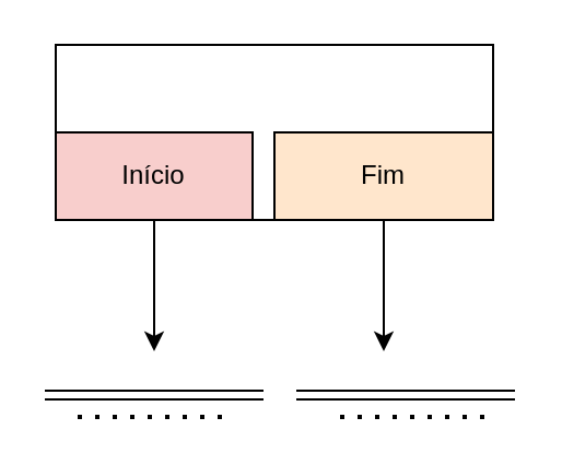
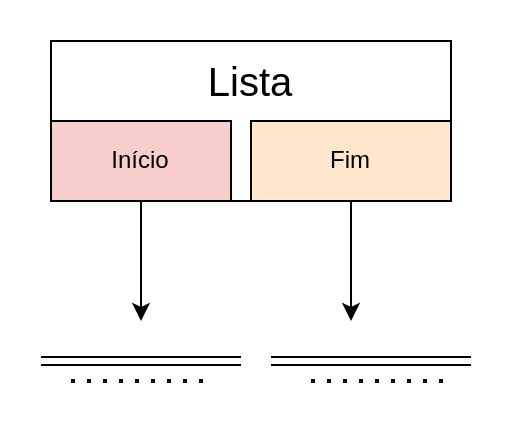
  <mxCell id="0" />
  <mxCell id="1" parent="0" />
  <mxCell id="2" value="" style="rounded=0;whiteSpace=wrap;html=1;" vertex="1" parent="1"><mxGeometry x="25" y="20" width="200" height="80" as="geometry" /></mxCell>
+ <mxCell id="3" value="&lt;font style=&quot;font-size: 20px;&quot;&gt;Lista&lt;/font&gt;" style="text;html=1;align=center;verticalAlign=middle;whiteSpace=wrap;rounded=0;" vertex="1" parent="1"><mxGeometry x="25" y="20" width="200" height="40" as="geometry" /></mxCell>
  <mxCell id="4" value="&lt;div&gt;Início&lt;/div&gt;" style="rounded=0;whiteSpace=wrap;html=1;fillColor=#f8cecc;" vertex="1" parent="1"><mxGeometry x="25" y="60" width="90" height="40" as="geometry" /></mxCell>
  <mxCell id="5" value="&lt;div&gt;Fim&lt;/div&gt;" style="rounded=0;whiteSpace=wrap;html=1;fillColor=#ffe6cc;" vertex="1" parent="1"><mxGeometry x="125" y="60" width="100" height="40" as="geometry" /></mxCell>
  <mxCell id="6" value="" style="endArrow=classic;html=1;rounded=0;exitX=0.5;exitY=1;exitDx=0;exitDy=0;" edge="1" parent="1" source="4"><mxGeometry width="50" height="50" relative="1" as="geometry"><mxPoint x="115" y="400" as="sourcePoint" /><mxPoint x="70" y="160" as="targetPoint" /></mxGeometry></mxCell>
  <mxCell id="7" value="" style="endArrow=classic;html=1;rounded=0;exitX=0.5;exitY=1;exitDx=0;exitDy=0;" edge="1" parent="1" source="5"><mxGeometry width="50" height="50" relative="1" as="geometry"><mxPoint x="115" y="400" as="sourcePoint" /><mxPoint x="175" y="160" as="targetPoint" /></mxGeometry></mxCell>
  <mxCell id="8" value="" style="shape=link;html=1;rounded=0;" edge="1" parent="1"><mxGeometry width="100" relative="1" as="geometry"><mxPoint x="20" y="180" as="sourcePoint" /><mxPoint x="120" y="180" as="targetPoint" /></mxGeometry></mxCell>
  <mxCell id="9" value="" style="shape=link;html=1;rounded=0;" edge="1" parent="1"><mxGeometry width="100" relative="1" as="geometry"><mxPoint x="135" y="180" as="sourcePoint" /><mxPoint x="235" y="180" as="targetPoint" /></mxGeometry></mxCell>
  <mxCell id="10" value="" style="endArrow=none;dashed=1;html=1;dashPattern=1 3;strokeWidth=2;rounded=0;" edge="1" parent="1"><mxGeometry width="50" height="50" relative="1" as="geometry"><mxPoint x="35" y="190" as="sourcePoint" /><mxPoint x="105" y="190" as="targetPoint" /></mxGeometry></mxCell>
  <mxCell id="11" value="" style="endArrow=none;dashed=1;html=1;dashPattern=1 3;strokeWidth=2;rounded=0;" edge="1" parent="1"><mxGeometry width="50" height="50" relative="1" as="geometry"><mxPoint x="155" y="190" as="sourcePoint" /><mxPoint x="225" y="190" as="targetPoint" /></mxGeometry></mxCell>
